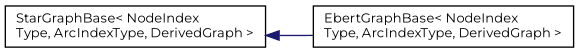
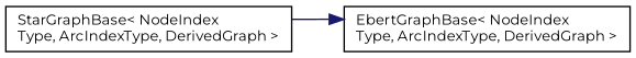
  digraph {
    rankdir=LR
    fontname=Montserrat
    node [color=black fillcolor=white fontname=Montserrat fontsize=10 shape=record style=filled]
    n1 [height=0.2 label="StarGraphBase\< NodeIndex\lType, ArcIndexType, DerivedGraph \>" width=0.4]
    n2 [height=0.2 label="EbertGraphBase\< NodeIndex\lType, ArcIndexType, DerivedGraph \>" width=0.4]
-   n1 -> n2 [color=midnightblue dir=back fontname=Montserrat fontsize=10 labelfontname=Helvetica labelfontsize=10 style=solid]
+   n2 -> n1 [color=midnightblue dir=back fontname=Montserrat fontsize=10 labelfontname=Helvetica labelfontsize=10 style=solid]
  }
